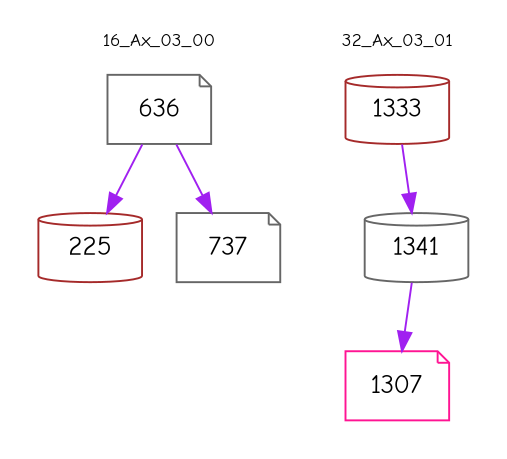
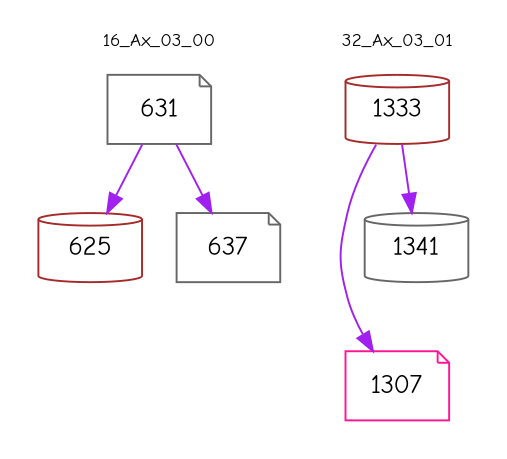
  digraph {
    fontname="Comic Neue"
    node [color=gray40 fontname="Comic Neue" shape=note]
    edge [color=purple fontname="Comic Neue"]
-   n1 [label=636]
-   n2 [color=brown label=225 shape=cylinder]
-   n3 [label=737]
+   n1 [label=631]
+   n2 [color=brown label=625 shape=cylinder]
+   n3 [label=637]
    n4 [color=brown label=1333 shape=cylinder]
    n5 [color=deeppink label=1307]
    n6 [label=1341 shape=cylinder]
    subgraph cluster_1 {
      color=white
      fontsize=10
      label="16_Ax_03_00"
      n1
      n2
      n3
    }
    subgraph cluster_2 {
      color=white
      fontsize=10
      label="32_Ax_03_01"
      n4
      n5
      n6
    }
    n1 -> n2
    n1 -> n3
-   n6 -> n5
+   n4 -> n5
    n4 -> n6
  }
